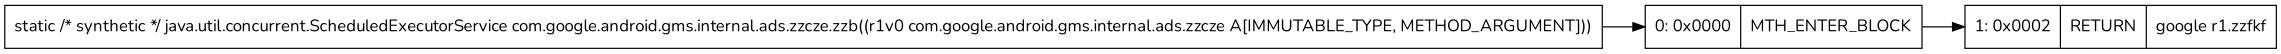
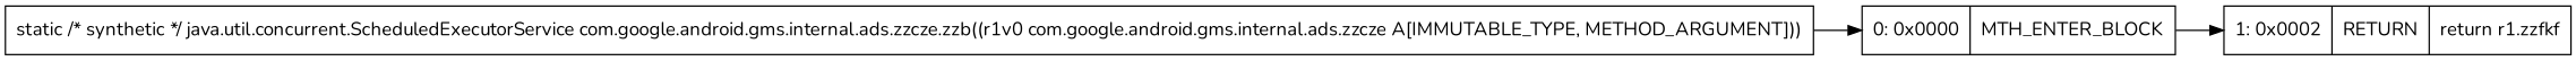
  digraph {
    rankdir=LR
    fontname=Nunito
    node [shape=record fontname=Nunito]
    edge [fontname=Nunito]
    n1 [label="{0\:\ 0x0000|MTH_ENTER_BLOCK\l}"]
-   n2 [label="{1\:\ 0x0002|RETURN\l|google r1.zzfkf\l}"]
+   n2 [label="{1\:\ 0x0002|RETURN\l|return r1.zzfkf\l}"]
    n3 [label="{static \/* synthetic *\/ java.util.concurrent.ScheduledExecutorService com.google.android.gms.internal.ads.zzcze.zzb((r1v0 com.google.android.gms.internal.ads.zzcze A[IMMUTABLE_TYPE, METHOD_ARGUMENT])) }"]
    n1 -> n2
    n3 -> n1
  }
